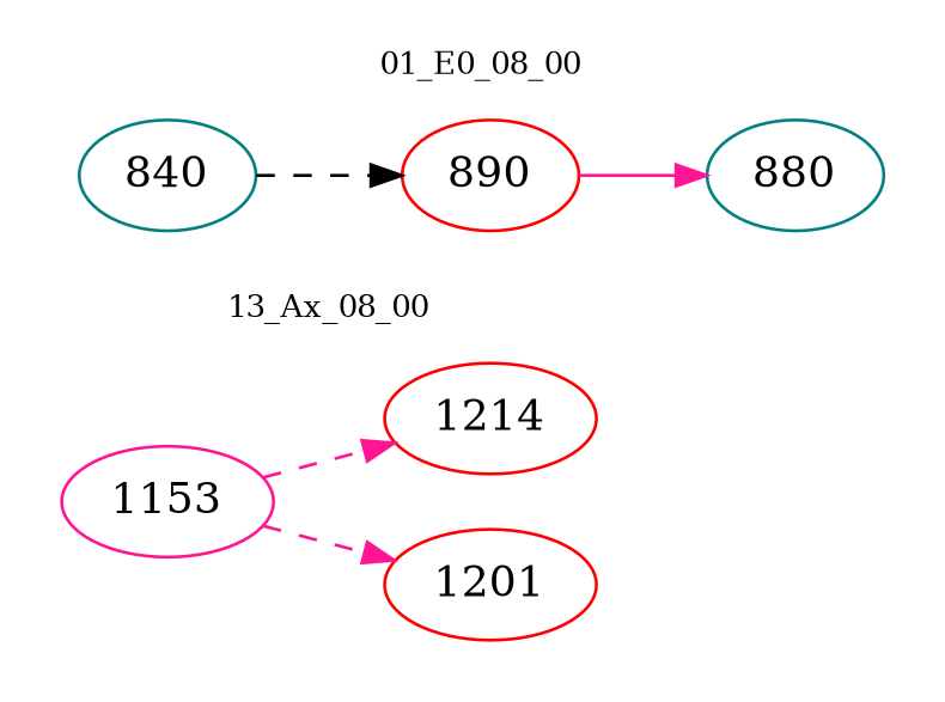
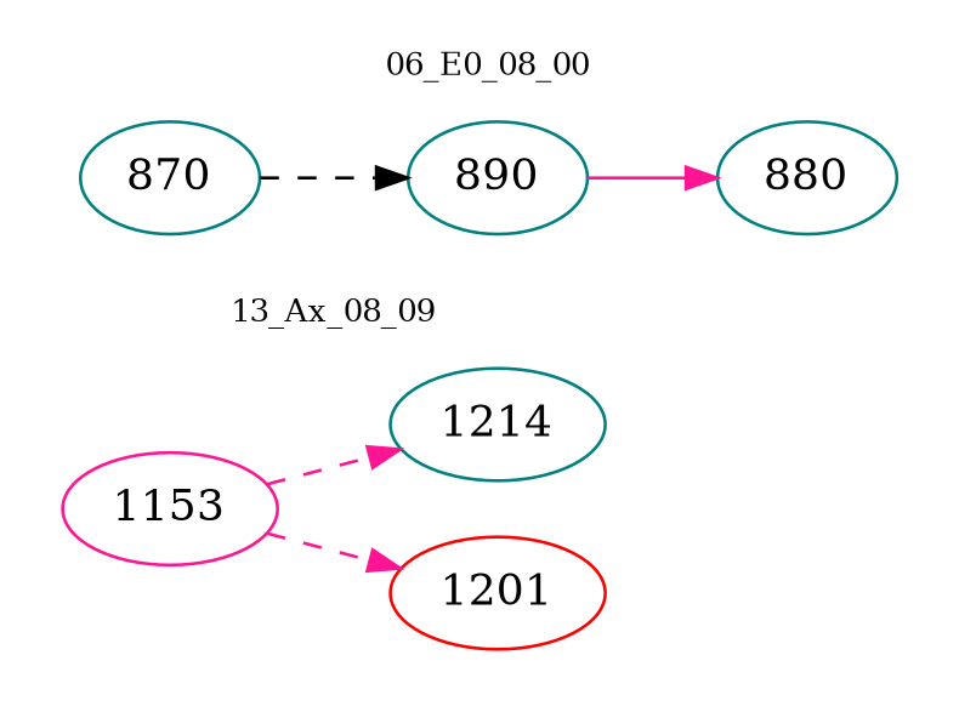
  digraph {
    fontname="DejaVu Serif"
    rankdir=LR
    node [color=teal fontname="DejaVu Serif"]
    edge [color=deeppink fontname="DejaVu Serif" style=dashed]
    n1 [color=deeppink label=1153]
    n2 [color=red label=1201]
-   n3 [color=red label=1214]
-   n4 [label=840]
+   n3 [label=1214]
+   n4 [label=870]
    n5 [label=880]
-   n6 [color=red label=890]
+   n6 [label=890]
    subgraph cluster_1 {
      color=white
      fontsize=10
-     label="13_Ax_08_00"
+     label="13_Ax_08_09"
      n1
      n2
      n3
    }
    subgraph cluster_2 {
      color=white
      fontsize=10
-     label="01_E0_08_00"
+     label="06_E0_08_00"
      n4
      n5
      n6
    }
    n1 -> n2
    n1 -> n3
    n4 -> n6 [color=black]
    n6 -> n5 [style=solid]
  }
